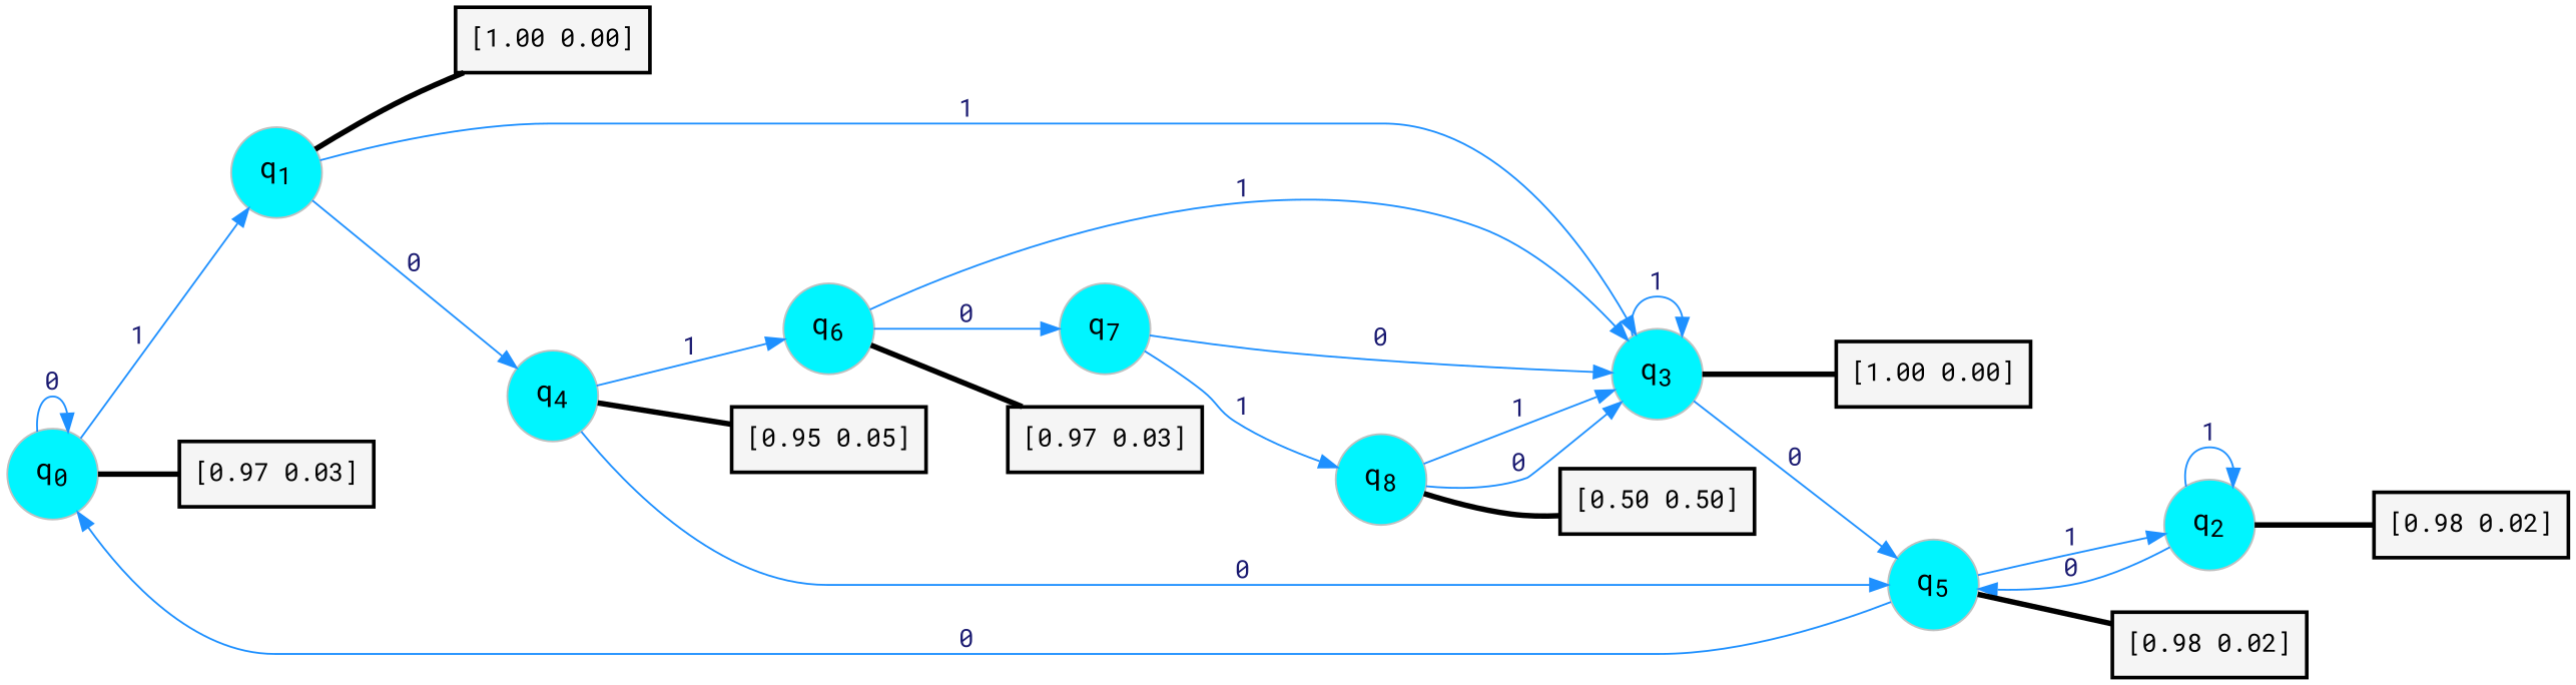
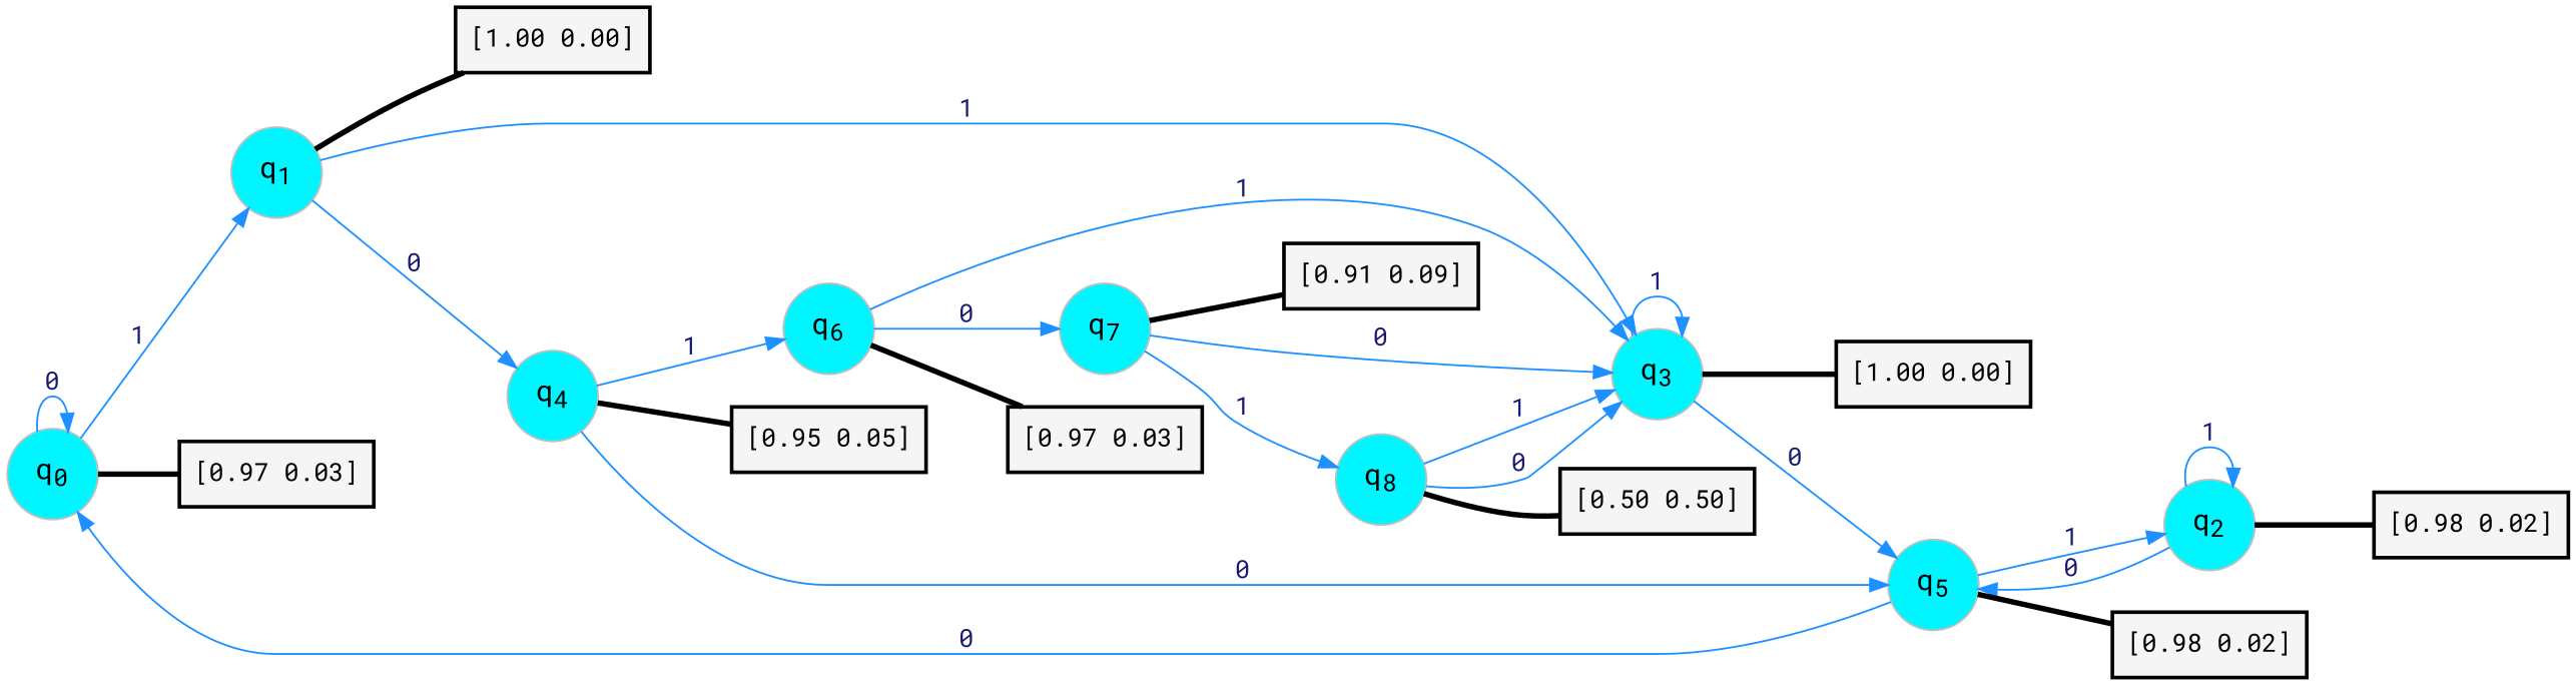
  digraph {
    rankdir=LR
    fontname="Roboto Mono"
    node [color=gray fillcolor=turquoise1 fontcolor=black fontname="Roboto Mono" fontsize=16 fontweight=bold shape=circle style=filled]
    edge [arrowsize=1 color=dodgerblue1 fontcolor=midnightblue fontname="Roboto Mono" fontweight=bold penwidth=1 style=solid weight=20]
    n1 [label=<q<SUB>0</SUB>>]
    n2 [label=<q<SUB>1</SUB>>]
    n3 [color=black fillcolor=whitesmoke fontsize=14 label="[0.97 0.03]" penwidth=2 shape=box]
    n4 [label=<q<SUB>3</SUB>>]
    n5 [label=<q<SUB>4</SUB>>]
    n6 [color=black fillcolor=whitesmoke fontsize=14 label="[1.00 0.00]" penwidth=2 shape=box]
    n7 [label=<q<SUB>2</SUB>>]
    n8 [label=<q<SUB>5</SUB>>]
    n9 [color=black fillcolor=whitesmoke fontsize=14 label="[0.98 0.02]" penwidth=2 shape=box]
    n10 [color=black fillcolor=whitesmoke fontsize=14 label="[1.00 0.00]" penwidth=2 shape=box]
    n11 [label=<q<SUB>6</SUB>>]
    n12 [color=black fillcolor=whitesmoke fontsize=14 label="[0.95 0.05]" penwidth=2 shape=box]
    n13 [color=black fillcolor=whitesmoke fontsize=14 label="[0.98 0.02]" penwidth=2 shape=box]
    n14 [label=<q<SUB>7</SUB>>]
    n15 [color=black fillcolor=whitesmoke fontsize=14 label="[0.97 0.03]" penwidth=2 shape=box]
    n16 [label=<q<SUB>8</SUB>>]
+   n17 [color=black fillcolor=whitesmoke fontsize=14 label="[0.91 0.09]" penwidth=2 shape=box]
    n18 [color=black fillcolor=whitesmoke fontsize=14 label="[0.50 0.50]" penwidth=2 shape=box]
    n1 -> n1 [label=0]
    n1 -> n2 [label=1]
    n1 -> n3 [arrowhead=none color=black penwidth=3]
    n2 -> n4 [label=1]
    n2 -> n5 [label=0]
    n2 -> n6 [arrowhead=none color=black penwidth=3]
    n4 -> n4 [label=1]
    n4 -> n8 [label=0]
    n4 -> n10 [arrowhead=none color=black penwidth=3]
    n5 -> n8 [label=0]
    n5 -> n11 [label=1]
    n5 -> n12 [arrowhead=none color=black penwidth=3]
    n7 -> n7 [label=1]
    n7 -> n8 [label=0]
    n7 -> n9 [arrowhead=none color=black penwidth=3]
    n8 -> n1 [label=0]
    n8 -> n7 [label=1]
    n8 -> n13 [arrowhead=none color=black penwidth=3]
    n11 -> n4 [label=1]
    n11 -> n14 [label=0]
    n11 -> n15 [arrowhead=none color=black penwidth=3]
    n14 -> n4 [label=0]
    n14 -> n16 [label=1]
+   n14 -> n17 [arrowhead=none color=black penwidth=3]
    n16 -> n4 [label=0]
    n16 -> n4 [label=1]
    n16 -> n18 [arrowhead=none color=black penwidth=3]
  }
